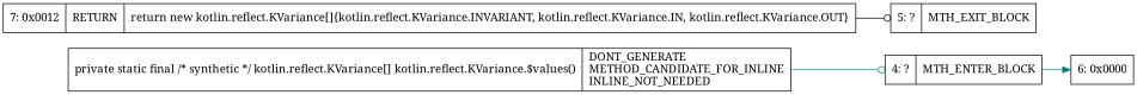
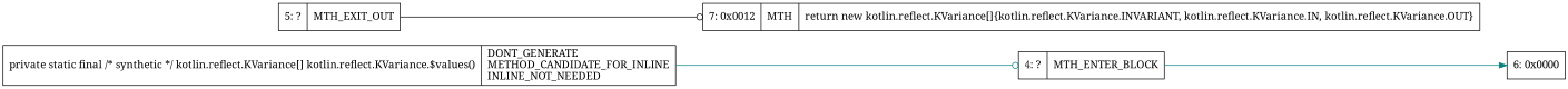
  digraph {
    fontname="Noto Serif"
    rankdir=LR
    node [fontname="Noto Serif" shape=record]
    edge [arrowhead=odot color=teal fontname="Noto Serif"]
    n1 [label="{4\:\ ?|MTH_ENTER_BLOCK\l}"]
    n2 [label="{6\:\ 0x0000}"]
-   n3 [label="{7\:\ 0x0012|RETURN\l|return new kotlin.reflect.KVariance[]\{kotlin.reflect.KVariance.INVARIANT, kotlin.reflect.KVariance.IN, kotlin.reflect.KVariance.OUT\}\l}"]
-   n4 [label="{5\:\ ?|MTH_EXIT_BLOCK\l}"]
+   n3 [label="{7\:\ 0x0012|MTH\l|return new kotlin.reflect.KVariance[]\{kotlin.reflect.KVariance.INVARIANT, kotlin.reflect.KVariance.IN, kotlin.reflect.KVariance.OUT\}\l}"]
+   n4 [label="{5\:\ ?|MTH_EXIT_OUT\l}"]
    n5 [label="{private static final \/* synthetic *\/ kotlin.reflect.KVariance[] kotlin.reflect.KVariance.$values()  | DONT_GENERATE\lMETHOD_CANDIDATE_FOR_INLINE\lINLINE_NOT_NEEDED\l}"]
    n1 -> n2 [arrowhead=normal]
-   n3 -> n4 [color=black]
+   n4 -> n3 [color=black]
    n5 -> n1
  }
